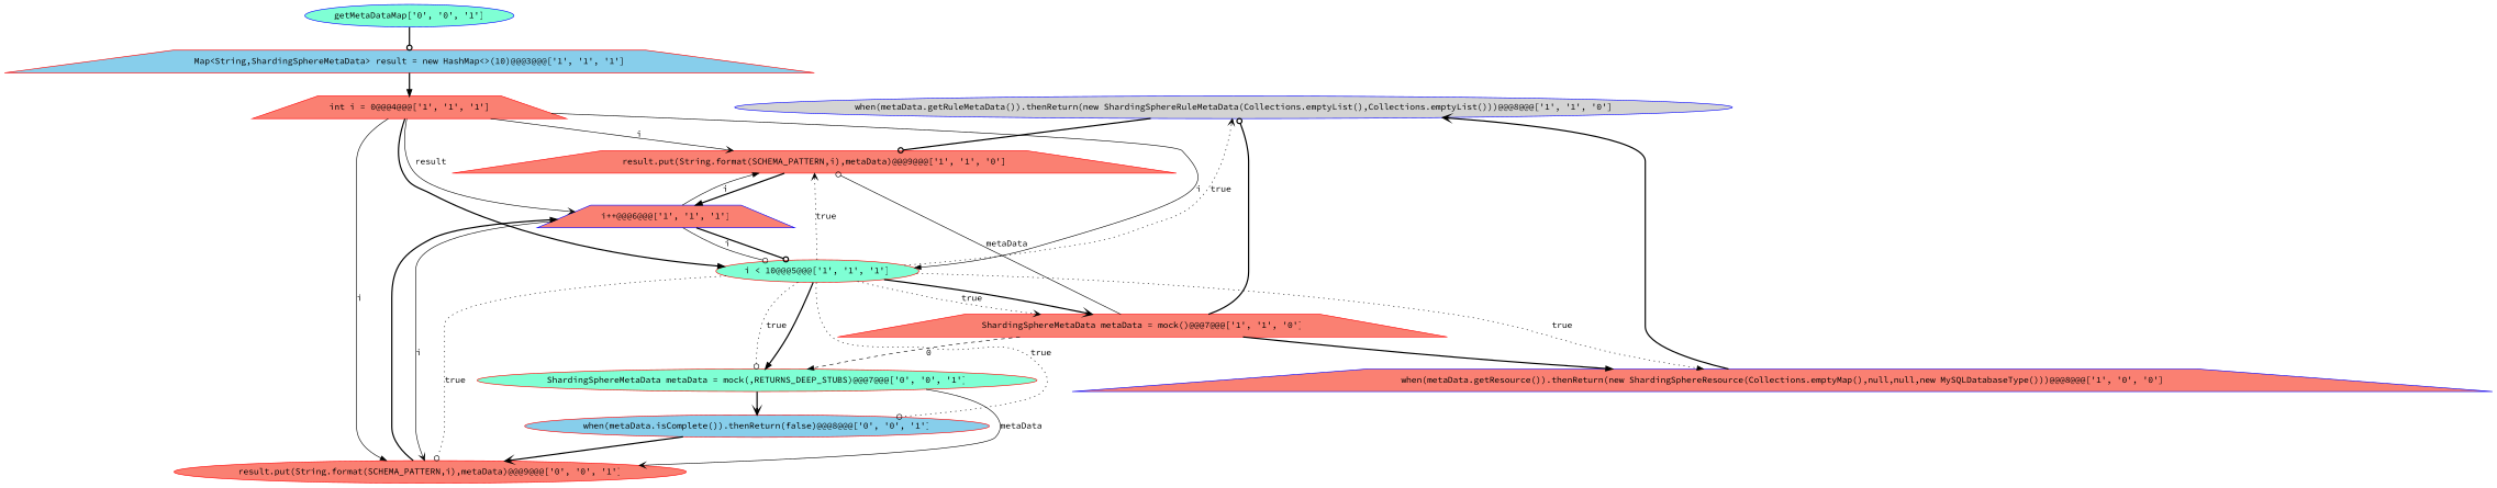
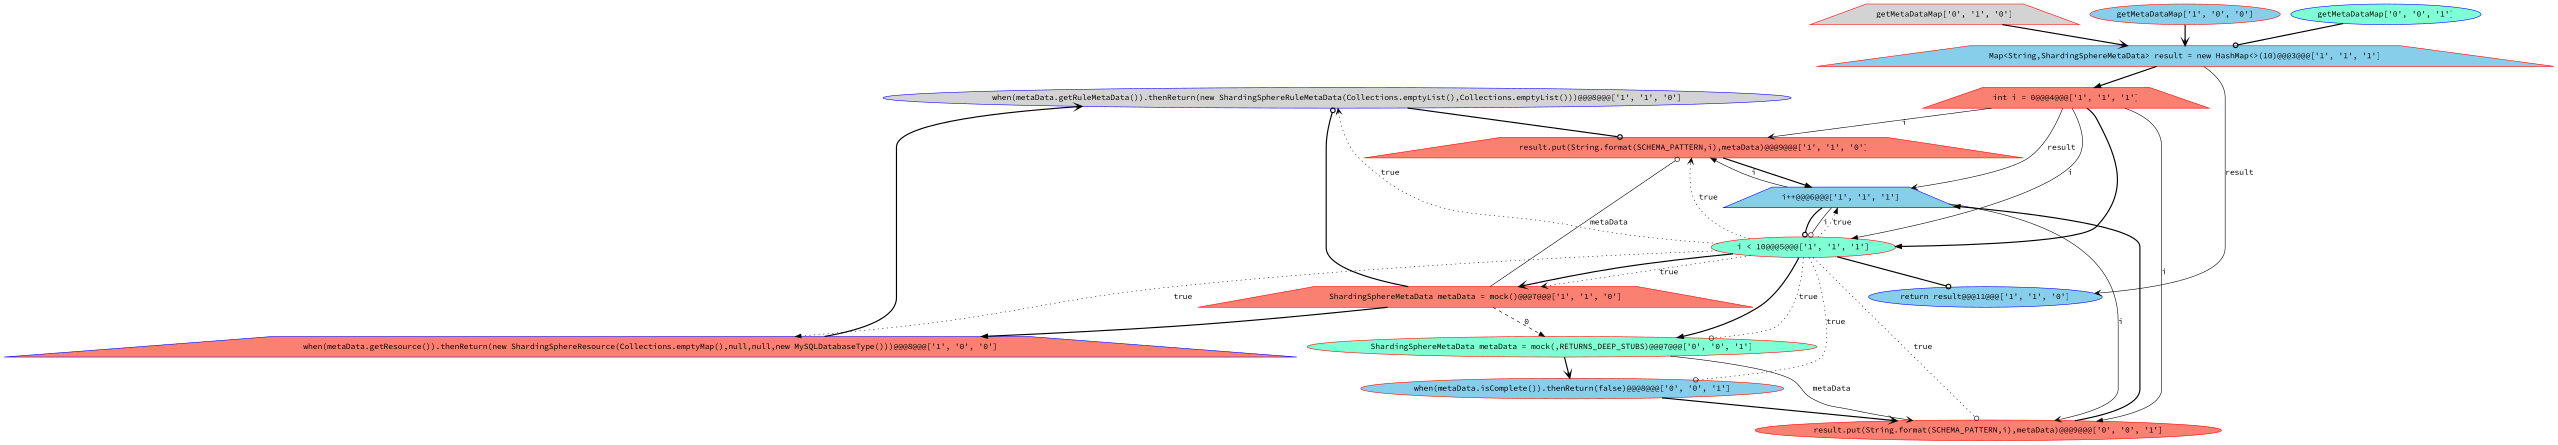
  digraph {
    fontname="Source Code Pro"
    node [color=red fillcolor=salmon fontname="Source Code Pro" shape=ellipse style=filled]
    edge [arrowhead=vee fontname="Source Code Pro" style=bold]
    n1 [color=blue fillcolor=lightgrey label="when(metaData.getRuleMetaData()).thenReturn(new ShardingSphereRuleMetaData(Collections.emptyList(),Collections.emptyList()))@@@8@@@['1', '1', '0']"]
    n2 [label="result.put(String.format(SCHEMA_PATTERN,i),metaData)@@@9@@@['1', '1', '0']" shape=trapezium]
-   n3 [color=blue label="i++@@@6@@@['1', '1', '1']" shape=trapezium]
+   n3 [color=blue fillcolor=skyblue label="i++@@@6@@@['1', '1', '1']" shape=trapezium]
    n4 [fillcolor=aquamarine label="i < 10@@@5@@@['1', '1', '1']"]
    n5 [label="result.put(String.format(SCHEMA_PATTERN,i),metaData)@@@9@@@['0', '0', '1']"]
    n6 [fillcolor=skyblue label="when(metaData.isComplete()).thenReturn(false)@@@8@@@['0', '0', '1']"]
    n7 [fillcolor=aquamarine label="ShardingSphereMetaData metaData = mock(,RETURNS_DEEP_STUBS)@@@7@@@['0', '0', '1']"]
    n8 [color=blue label="when(metaData.getResource()).thenReturn(new ShardingSphereResource(Collections.emptyMap(),null,null,new MySQLDatabaseType()))@@@8@@@['1', '0', '0']" shape=trapezium]
+   n9 [color=blue fillcolor=skyblue label="return result@@@11@@@['1', '1', '0']"]
    n10 [label="ShardingSphereMetaData metaData = mock()@@@7@@@['1', '1', '0']" shape=trapezium]
    n11 [fillcolor=skyblue label="Map<String,ShardingSphereMetaData> result = new HashMap<>(10)@@@3@@@['1', '1', '1']" shape=trapezium]
    n12 [label="int i = 0@@@4@@@['1', '1', '1']" shape=trapezium]
+   n13 [fillcolor=lightgrey label="getMetaDataMap['0', '1', '0']" shape=trapezium]
+   n14 [fillcolor=skyblue label="getMetaDataMap['1', '0', '0']"]
    n15 [color=blue fillcolor=aquamarine label="getMetaDataMap['0', '0', '1']"]
    n1 -> n2 [arrowhead=odot]
    n2 -> n3 [arrowhead=normal]
    n3 -> n2 [arrowhead=normal label=i style=solid]
    n3 -> n4 [arrowhead=odot]
    n3 -> n4 [arrowhead=odot label=i style=solid]
    n3 -> n5 [label=i style=solid]
    n4 -> n1 [label=true style=dotted]
    n4 -> n2 [label=true style=dotted]
+   n4 -> n3 [arrowhead=normal label=true style=dotted]
    n4 -> n5 [arrowhead=odot label=true style=dotted]
    n4 -> n6 [arrowhead=odot label=true style=dotted]
    n4 -> n7 [arrowhead=odot label=true style=dotted]
    n4 -> n7 [arrowhead=normal]
    n4 -> n8 [arrowhead=normal label=true style=dotted]
+   n4 -> n9 [arrowhead=odot]
    n4 -> n10 [label=true style=dotted]
    n4 -> n10
    n5 -> n3 [arrowhead=normal]
    n6 -> n5
    n7 -> n5 [label=metaData style=solid]
    n7 -> n6
    n8 -> n1
    n10 -> n1 [arrowhead=odot]
    n10 -> n2 [arrowhead=odot label=metaData style=solid]
    n10 -> n7 [arrowhead=normal label=0 style=dashed]
    n10 -> n8 [arrowhead=normal]
+   n11 -> n9 [label=result style=solid]
    n11 -> n12 [arrowhead=normal]
    n12 -> n2 [label=i style=solid]
    n12 -> n3 [label=result style=solid]
    n12 -> n4 [arrowhead=normal]
    n12 -> n4 [arrowhead=normal label=i style=solid]
    n12 -> n5 [arrowhead=normal label=i style=solid]
+   n13 -> n11
+   n14 -> n11
    n15 -> n11 [arrowhead=odot]
  }
